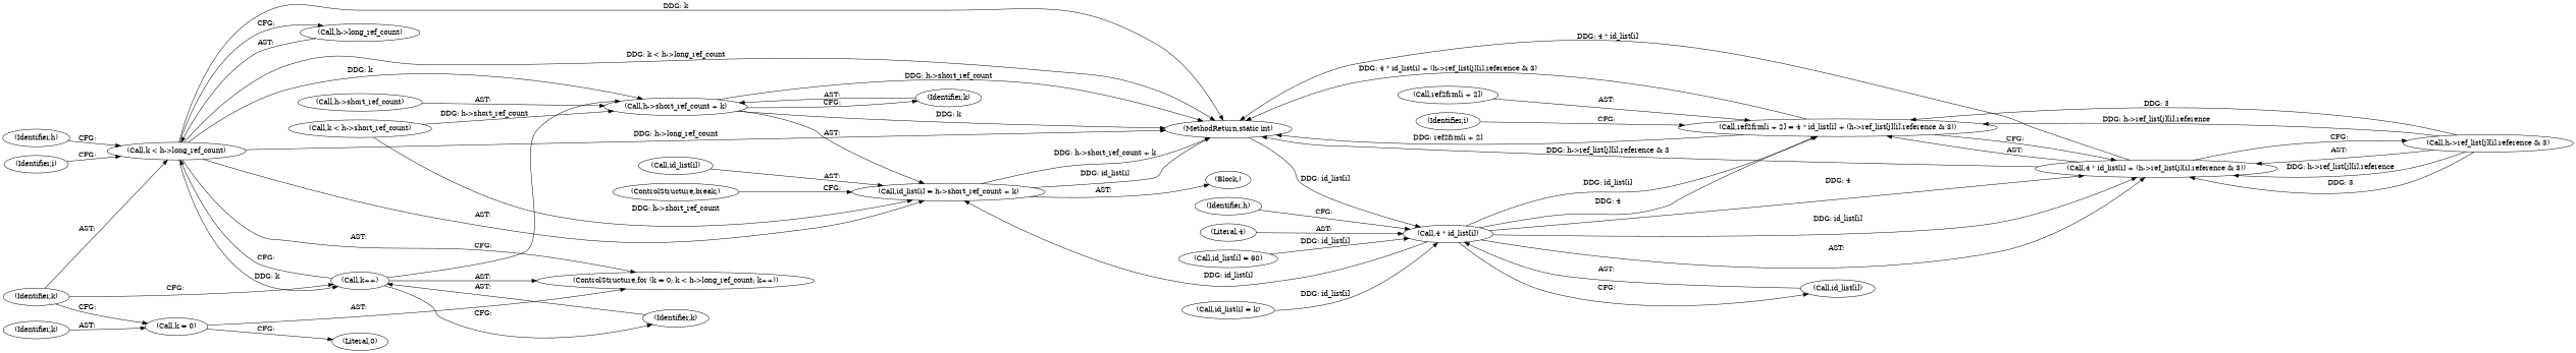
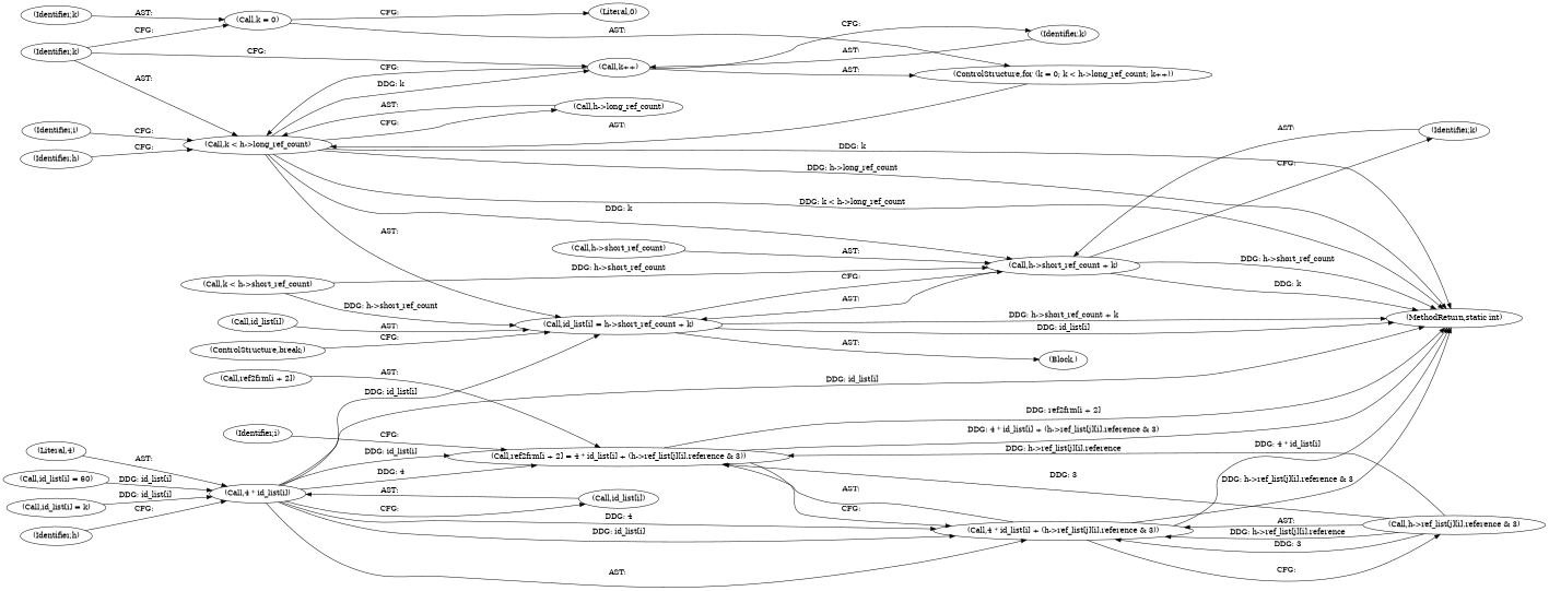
  digraph {
    rankdir=LR
    n1 [label="(Call,k < h->long_ref_count)"]
    n2 [label="(Call,k++)"]
    n3 [label="(Call,id_list[i] = h->short_ref_count + k)"]
    n4 [label="(Call,h->short_ref_count + k)"]
    n5 [label="(MethodReturn,static int)"]
    n6 [label="(ControlStructure,for (k = 0; k < h->long_ref_count; k++))"]
    n7 [label="(Call,h->long_ref_count)"]
    n8 [label="(Identifier,k)"]
    n9 [label="(Block,)"]
    n10 [label="(Identifier,k)"]
    n11 [label="(Call,k = 0)"]
    n12 [label="(Literal,0)"]
    n13 [label="(Call,4 * id_list[i])"]
    n14 [label="(Call,ref2frm[i + 2] = 4 * id_list[i] + (h->ref_list[j][i].reference & 3))"]
    n15 [label="(Call,4 * id_list[i] + (h->ref_list[j][i].reference & 3))"]
    n16 [label="(Call,id_list[i])"]
    n17 [label="(Call,h->ref_list[j][i].reference & 3)"]
    n18 [label="(Identifier,h)"]
    n19 [label="(Call,h->short_ref_count)"]
    n20 [label="(Identifier,i)"]
    n21 [label="(Identifier,k)"]
    n22 [label="(Identifier,k)"]
    n23 [label="(Call,ref2frm[i + 2])"]
    n24 [label="(Call,id_list[i] = k)"]
    n25 [label="(Identifier,h)"]
    n26 [label="(Call,k < h->short_ref_count)"]
    n27 [label="(Literal,4)"]
    n28 [label="(Call,id_list[i])"]
    n29 [label="(Call,id_list[i] = 60)"]
    n30 [label="(Identifier,i)"]
    n31 [label="(ControlStructure,break;)"]
    n1 -> n2 [label="DDG: k"]
    n1 -> n3 [label="AST: "]
    n1 -> n4 [label="DDG: k"]
    n1 -> n5 [label="DDG: k"]
    n1 -> n5 [label="DDG: k < h->long_ref_count"]
    n1 -> n5 [label="DDG: h->long_ref_count"]
-   n1 -> n6 [label="AST: "]
+   n6 -> n1 [label="AST: "]
    n1 -> n7 [label="CFG: "]
    n2 -> n1 [label="CFG: "]
    n2 -> n6 [label="AST: "]
    n2 -> n8 [label="CFG: "]
-   n2 -> n4 [label="CFG: "]
+   n3 -> n4 [label="CFG: "]
    n3 -> n5 [label="DDG: h->short_ref_count + k"]
    n3 -> n5 [label="DDG: id_list[i]"]
    n3 -> n9 [label="AST: "]
    n4 -> n3 [label="AST: "]
    n4 -> n5 [label="DDG: h->short_ref_count"]
    n4 -> n5 [label="DDG: k"]
    n4 -> n10 [label="CFG: "]
    n7 -> n1 [label="AST: "]
    n8 -> n2 [label="AST: "]
    n10 -> n4 [label="AST: "]
    n11 -> n6 [label="AST: "]
    n11 -> n12 [label="CFG: "]
    n13 -> n3 [label="DDG: id_list[i]"]
-   n5 -> n13 [label="DDG: id_list[i]"]
+   n13 -> n5 [label="DDG: id_list[i]"]
    n13 -> n14 [label="DDG: 4"]
    n13 -> n14 [label="DDG: id_list[i]"]
    n13 -> n15 [label="AST: "]
    n13 -> n15 [label="DDG: 4"]
    n13 -> n15 [label="DDG: id_list[i]"]
    n13 -> n16 [label="CFG: "]
    n14 -> n5 [label="DDG: ref2frm[i + 2]"]
    n14 -> n5 [label="DDG: 4 * id_list[i] + (h->ref_list[j][i].reference & 3)"]
    n14 -> n15 [label="CFG: "]
    n15 -> n5 [label="DDG: 4 * id_list[i]"]
    n15 -> n5 [label="DDG: h->ref_list[j][i].reference & 3"]
    n15 -> n14 [label="AST: "]
    n15 -> n17 [label="CFG: "]
    n16 -> n13 [label="AST: "]
    n17 -> n14 [label="DDG: h->ref_list[j][i].reference"]
    n17 -> n14 [label="DDG: 3"]
    n17 -> n15 [label="AST: "]
    n17 -> n15 [label="DDG: h->ref_list[j][i].reference"]
    n17 -> n15 [label="DDG: 3"]
    n18 -> n1 [label="CFG: "]
    n19 -> n4 [label="AST: "]
    n20 -> n1 [label="CFG: "]
    n21 -> n11 [label="AST: "]
    n22 -> n1 [label="AST: "]
    n22 -> n2 [label="CFG: "]
    n22 -> n11 [label="CFG: "]
    n23 -> n14 [label="AST: "]
    n24 -> n13 [label="DDG: id_list[i]"]
    n25 -> n13 [label="CFG: "]
    n26 -> n3 [label="DDG: h->short_ref_count"]
    n26 -> n4 [label="DDG: h->short_ref_count"]
    n27 -> n13 [label="AST: "]
    n28 -> n3 [label="AST: "]
    n29 -> n13 [label="DDG: id_list[i]"]
    n30 -> n14 [label="CFG: "]
    n31 -> n3 [label="CFG: "]
  }
